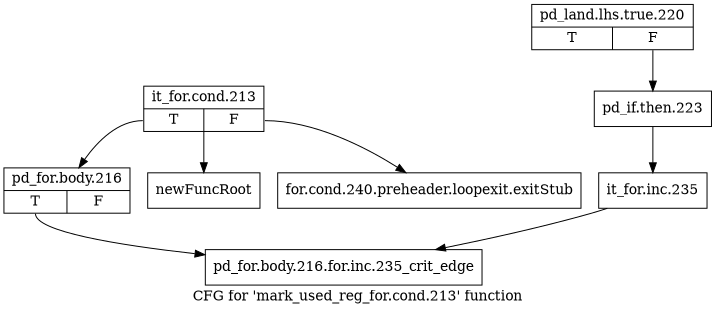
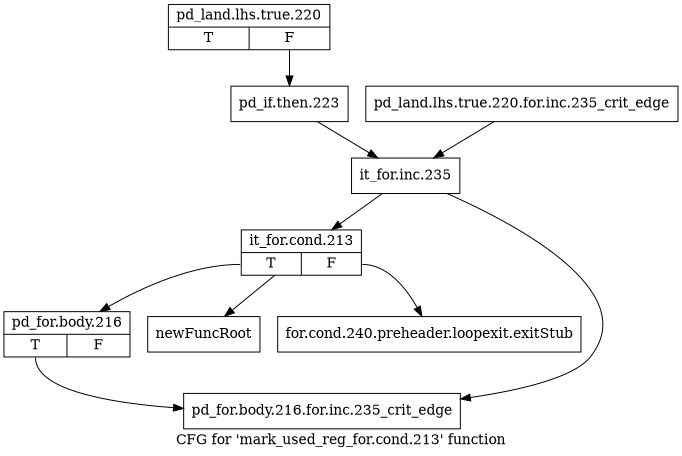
  digraph {
    label="CFG for 'mark_used_reg_for.cond.213' function"
    node [shape=record]
    n1 [label="{newFuncRoot}"]
    n2 [label="{it_for.cond.213|{<s0>T|<s1>F}}"]
    n3 [label="{for.cond.240.preheader.loopexit.exitStub}"]
    n4 [label="{pd_for.body.216|{<s0>T|<s1>F}}"]
    n5 [label="{pd_for.body.216.for.inc.235_crit_edge}"]
    n6 [label="{pd_land.lhs.true.220|{<s0>T|<s1>F}}"]
    n7 [label="{pd_if.then.223}"]
    n8 [label="{it_for.inc.235}"]
+   n9 [label="{pd_land.lhs.true.220.for.inc.235_crit_edge}"]
    n2 -> n1
    n2 -> n3 [tailport=s1]
    n2 -> n4 [tailport=s0]
    n4 -> n5 [tailport=s0]
    n6 -> n7 [tailport=s1]
    n7 -> n8
+   n8 -> n2
    n8 -> n5
+   n9 -> n8
  }
